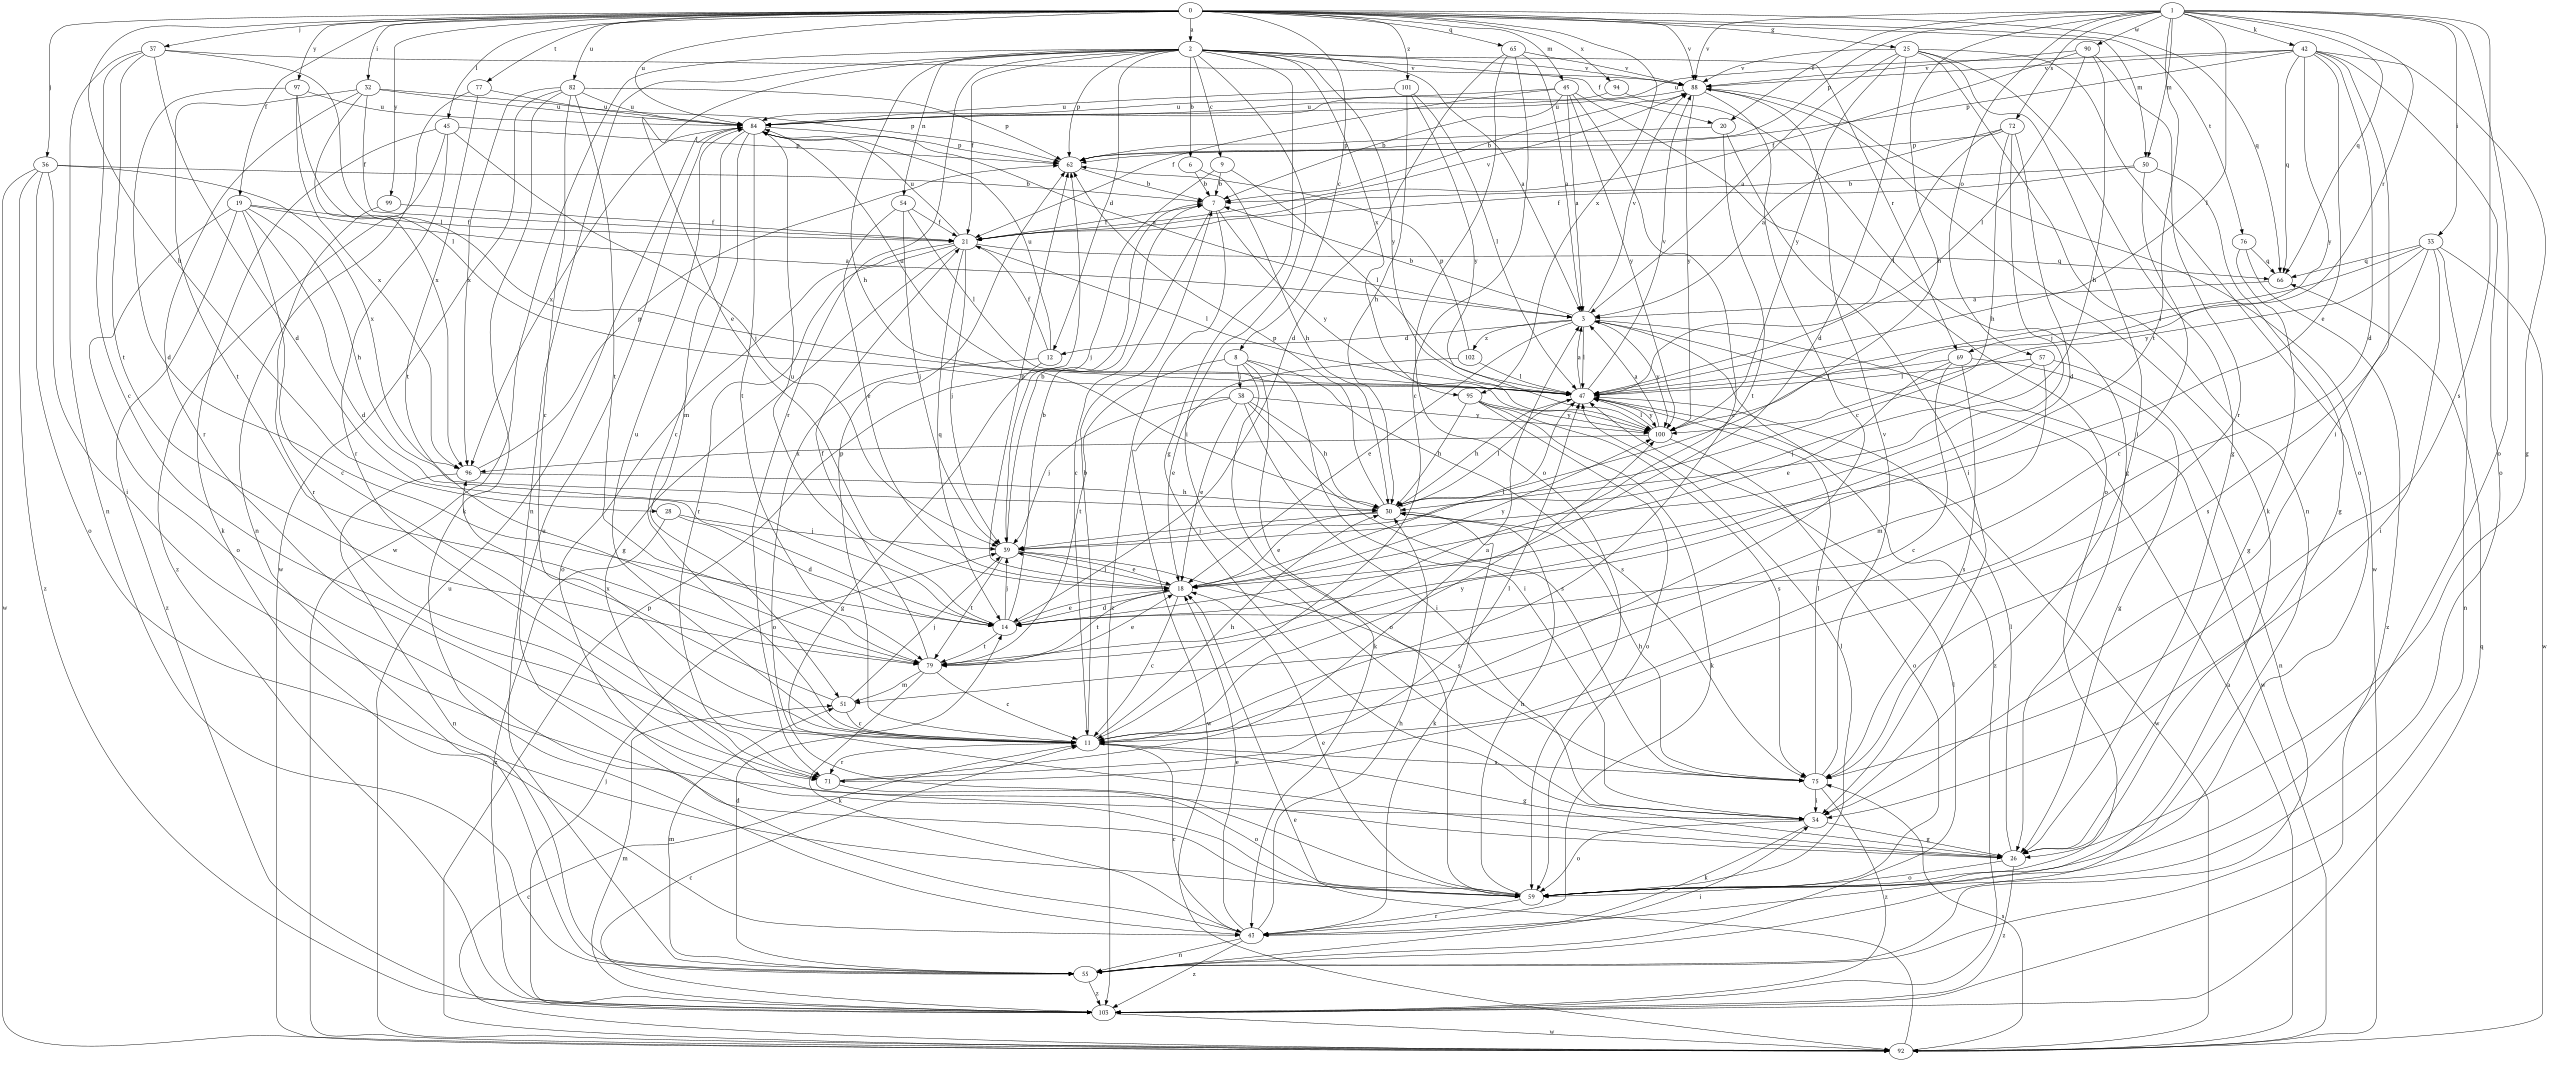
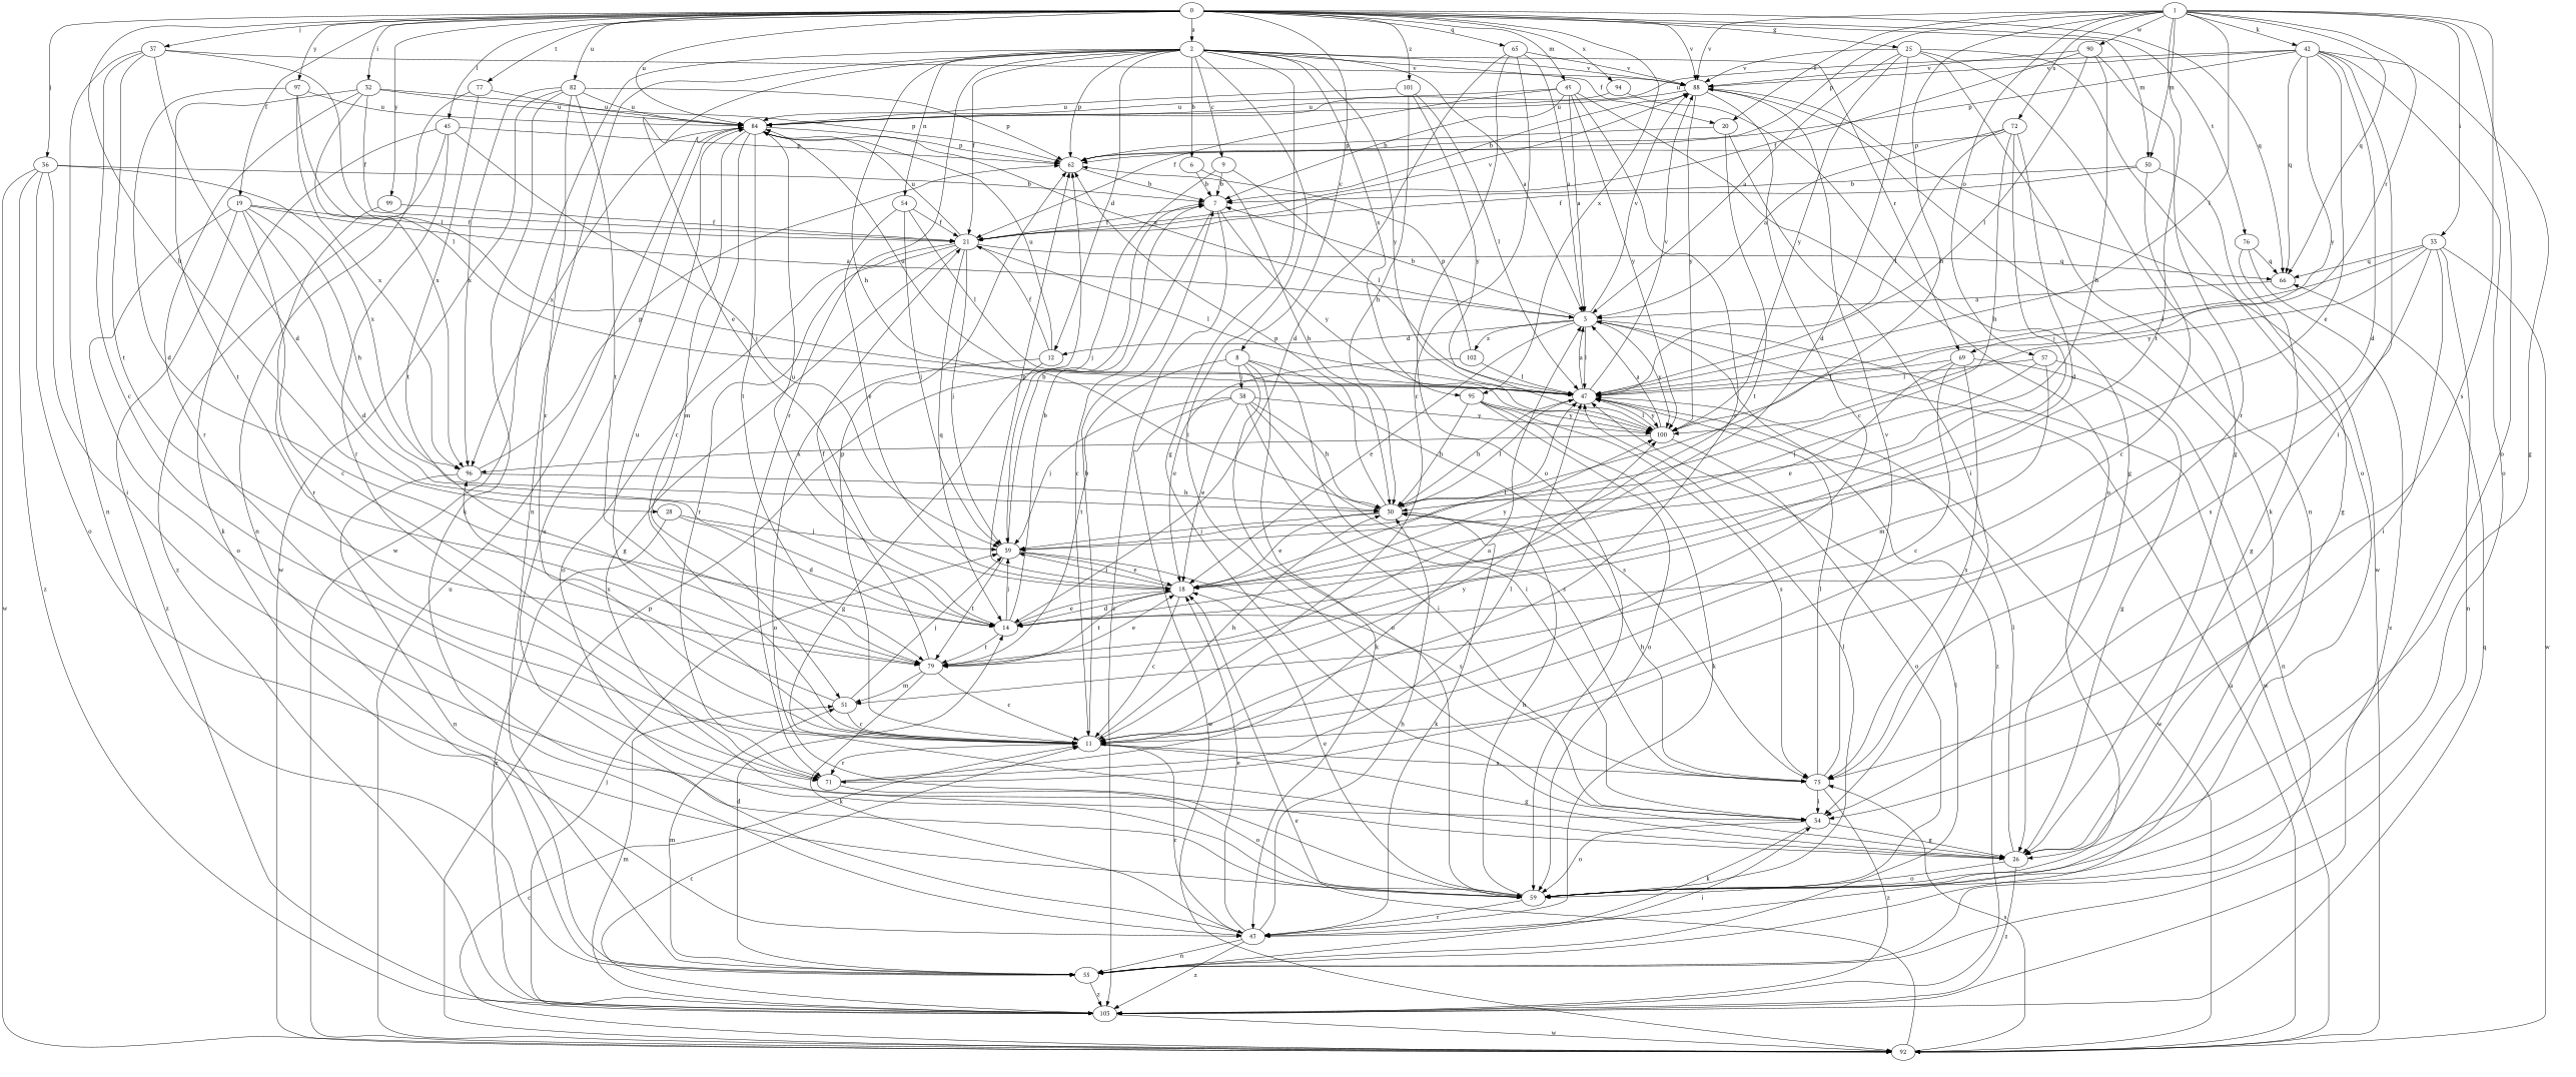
  strict digraph {
    fontname="PT Serif"
    node [fontname="PT Serif"]
    edge [fontname="PT Serif"]
    0
    2
    8
    19
    25
    28
    32
    36
    37
    45
    49
    50
    65
    66
    76
    77
    82
    84
    88
    94
    95
    97
    99
    101
    20
    30
    62
    69
    3
    6
    9
    12
    18
    21
    26
    34
    54
    55
    71
    92
    100
    59
    75
    79
    38
    43
    103
    11
    14
    39
    96
    7
    47
    51
    1
    33
    42
    57
    72
    90
    102
    0 -> 2 [label=a]
    0 -> 8 [label=c]
    0 -> 19 [label=f]
    0 -> 25 [label=g]
    0 -> 28 [label=h]
    0 -> 32 [label=i]
    0 -> 36 [label=j]
    0 -> 37 [label=j]
    0 -> 45 [label=l]
    0 -> 49 [label=m]
    0 -> 50 [label=m]
    0 -> 65 [label=q]
    0 -> 66 [label=q]
    0 -> 76 [label=t]
    0 -> 77 [label=t]
    0 -> 82 [label=u]
    0 -> 84 [label=u]
    0 -> 88 [label=v]
    0 -> 94 [label=x]
    0 -> 95 [label=x]
    0 -> 97 [label=y]
    0 -> 99 [label=y]
    0 -> 101 [label=z]
    2 -> 88 [label=v]
    2 -> 95 [label=x]
    2 -> 20 [label=f]
    2 -> 30 [label=h]
    2 -> 62 [label=p]
    2 -> 69 [label=r]
    2 -> 3 [label=a]
    2 -> 6 [label=b]
    2 -> 9 [label=c]
    2 -> 12 [label=d]
    2 -> 18 [label=e]
    2 -> 21 [label=f]
    2 -> 26 [label=g]
    2 -> 34 [label=i]
    2 -> 54 [label=n]
    2 -> 55 [label=n]
    2 -> 71 [label=r]
    2 -> 92 [label=w]
    2 -> 100 [label=y]
    8 -> 34 [label=i]
    8 -> 59 [label=o]
    8 -> 75 [label=s]
    8 -> 79 [label=t]
    8 -> 38 [label=j]
    8 -> 43 [label=k]
    19 -> 30 [label=h]
    19 -> 3 [label=a]
    19 -> 21 [label=f]
    19 -> 59 [label=o]
    19 -> 103 [label=z]
    19 -> 11 [label=c]
    19 -> 14 [label=d]
    25 -> 88 [label=v]
    25 -> 3 [label=a]
    25 -> 26 [label=g]
-   25 -> 34 [label=i]
    25 -> 55 [label=n]
    25 -> 100 [label=y]
    25 -> 59 [label=o]
    25 -> 14 [label=d]
    28 -> 103 [label=z]
    28 -> 14 [label=d]
    28 -> 39 [label=j]
    32 -> 84 [label=u]
    32 -> 62 [label=p]
    32 -> 21 [label=f]
    32 -> 71 [label=r]
    32 -> 79 [label=t]
    32 -> 96 [label=x]
    36 -> 34 [label=i]
    36 -> 92 [label=w]
    36 -> 59 [label=o]
    36 -> 103 [label=z]
    36 -> 96 [label=x]
    36 -> 7 [label=b]
    37 -> 88 [label=v]
    37 -> 55 [label=n]
    37 -> 79 [label=t]
    37 -> 11 [label=c]
    37 -> 14 [label=d]
    37 -> 47 [label=l]
    45 -> 62 [label=p]
    45 -> 71 [label=r]
    45 -> 43 [label=k]
    45 -> 103 [label=z]
    45 -> 39 [label=j]
    49 -> 84 [label=u]
    49 -> 3 [label=a]
    49 -> 21 [label=f]
    49 -> 100 [label=y]
    49 -> 59 [label=o]
    49 -> 11 [label=c]
    49 -> 7 [label=b]
    50 -> 21 [label=f]
    50 -> 26 [label=g]
    50 -> 11 [label=c]
    50 -> 7 [label=b]
    65 -> 88 [label=v]
    65 -> 3 [label=a]
    65 -> 59 [label=o]
    65 -> 11 [label=c]
    65 -> 14 [label=d]
    66 -> 3 [label=a]
    76 -> 66 [label=q]
    76 -> 26 [label=g]
    76 -> 103 [label=z]
    77 -> 84 [label=u]
    77 -> 55 [label=n]
    77 -> 79 [label=t]
    82 -> 84 [label=u]
    82 -> 62 [label=p]
    82 -> 92 [label=w]
    82 -> 79 [label=t]
    82 -> 43 [label=k]
    82 -> 11 [label=c]
    82 -> 96 [label=x]
    84 -> 62 [label=p]
    84 -> 3 [label=a]
    84 -> 79 [label=t]
    84 -> 11 [label=c]
    84 -> 96 [label=x]
    84 -> 51 [label=m]
    88 -> 84 [label=u]
    88 -> 92 [label=w]
    88 -> 100 [label=y]
    88 -> 43 [label=k]
    88 -> 11 [label=c]
    88 -> 7 [label=b]
    94 -> 84 [label=u]
    94 -> 26 [label=g]
    95 -> 30 [label=h]
    95 -> 100 [label=y]
    95 -> 59 [label=o]
    95 -> 75 [label=s]
    95 -> 43 [label=k]
    97 -> 84 [label=u]
    97 -> 14 [label=d]
    97 -> 96 [label=x]
    97 -> 47 [label=l]
    99 -> 21 [label=f]
    99 -> 71 [label=r]
    101 -> 84 [label=u]
    101 -> 30 [label=h]
    101 -> 100 [label=y]
    101 -> 47 [label=l]
    20 -> 62 [label=p]
    20 -> 34 [label=i]
    20 -> 79 [label=t]
    30 -> 62 [label=p]
    30 -> 18 [label=e]
    30 -> 43 [label=k]
    30 -> 39 [label=j]
    30 -> 47 [label=l]
    62 -> 7 [label=b]
    69 -> 18 [label=e]
    69 -> 26 [label=g]
    69 -> 75 [label=s]
    69 -> 11 [label=c]
    69 -> 47 [label=l]
    3 -> 88 [label=v]
    3 -> 12 [label=d]
    3 -> 18 [label=e]
    3 -> 92 [label=w]
    3 -> 100 [label=y]
    3 -> 103 [label=z]
    3 -> 7 [label=b]
    3 -> 47 [label=l]
    3 -> 102 [label=z]
    6 -> 30 [label=h]
    6 -> 7 [label=b]
    9 -> 39 [label=j]
    9 -> 7 [label=b]
    9 -> 47 [label=l]
    12 -> 84 [label=u]
    12 -> 21 [label=f]
    12 -> 26 [label=g]
    12 -> 59 [label=o]
    18 -> 62 [label=p]
    18 -> 100 [label=y]
    18 -> 79 [label=t]
    18 -> 11 [label=c]
    18 -> 14 [label=d]
    18 -> 39 [label=j]
    18 -> 47 [label=l]
    21 -> 66 [label=q]
    21 -> 84 [label=u]
    21 -> 88 [label=v]
    21 -> 26 [label=g]
    21 -> 71 [label=r]
    21 -> 59 [label=o]
    21 -> 14 [label=q]
    21 -> 39 [label=j]
    21 -> 47 [label=l]
    26 -> 59 [label=o]
    26 -> 103 [label=z]
    26 -> 47 [label=l]
    34 -> 26 [label=g]
    34 -> 59 [label=o]
    34 -> 43 [label=k]
    54 -> 18 [label=e]
    54 -> 21 [label=f]
    54 -> 39 [label=j]
    54 -> 47 [label=l]
    55 -> 34 [label=i]
    55 -> 103 [label=z]
    55 -> 14 [label=d]
    55 -> 47 [label=l]
    55 -> 51 [label=m]
    71 -> 3 [label=a]
    71 -> 59 [label=o]
    71 -> 47 [label=l]
    92 -> 84 [label=u]
    92 -> 62 [label=p]
    92 -> 3 [label=a]
    92 -> 18 [label=e]
    92 -> 75 [label=s]
    92 -> 11 [label=c]
    100 -> 3 [label=a]
    100 -> 59 [label=o]
    100 -> 96 [label=x]
    100 -> 47 [label=l]
    59 -> 30 [label=h]
    59 -> 18 [label=e]
    59 -> 43 [label=r]
    59 -> 47 [label=l]
    75 -> 88 [label=v]
    75 -> 30 [label=h]
    75 -> 34 [label=i]
    75 -> 103 [label=z]
    75 -> 47 [label=l]
    79 -> 18 [label=e]
    79 -> 21 [label=f]
    79 -> 43 [label=k]
    79 -> 11 [label=c]
    79 -> 51 [label=m]
    38 -> 30 [label=h]
    38 -> 18 [label=e]
    38 -> 34 [label=i]
    38 -> 92 [label=w]
    38 -> 100 [label=y]
    38 -> 75 [label=s]
    38 -> 39 [label=j]
    43 -> 84 [label=u]
    43 -> 30 [label=h]
    43 -> 18 [label=e]
    43 -> 55 [label=n]
    43 -> 103 [label=z]
    43 -> 11 [label=c]
    103 -> 66 [label=q]
    103 -> 92 [label=w]
    103 -> 11 [label=c]
    103 -> 39 [label=j]
    103 -> 51 [label=m]
    11 -> 84 [label=u]
    11 -> 30 [label=h]
    11 -> 62 [label=p]
    11 -> 26 [label=g]
    11 -> 71 [label=r]
    11 -> 100 [label=y]
    11 -> 75 [label=s]
    11 -> 7 [label=b]
    14 -> 84 [label=u]
    14 -> 18 [label=e]
    14 -> 79 [label=t]
    14 -> 39 [label=j]
    14 -> 7 [label=b]
    39 -> 18 [label=e]
    39 -> 75 [label=s]
    39 -> 79 [label=t]
    39 -> 7 [label=b]
    96 -> 30 [label=h]
    96 -> 62 [label=p]
    96 -> 55 [label=n]
    7 -> 21 [label=f]
    7 -> 100 [label=y]
    7 -> 103 [label=z]
    7 -> 11 [label=c]
    47 -> 84 [label=u]
    47 -> 88 [label=v]
    47 -> 30 [label=h]
    47 -> 3 [label=a]
    47 -> 92 [label=w]
    47 -> 100 [label=y]
    51 -> 11 [label=c]
    51 -> 39 [label=j]
    51 -> 96 [label=x]
    1 -> 50 [label=m]
    1 -> 66 [label=q]
    1 -> 88 [label=v]
    1 -> 20 [label=f]
    1 -> 30 [label=h]
    1 -> 62 [label=p]
    1 -> 69 [label=r]
    1 -> 59 [label=o]
    1 -> 75 [label=s]
    1 -> 79 [label=t]
    1 -> 47 [label=l]
    1 -> 33 [label=i]
    1 -> 42 [label=k]
    1 -> 57 [label=o]
    1 -> 72 [label=s]
    1 -> 90 [label=w]
    33 -> 66 [label=q]
    33 -> 34 [label=i]
    33 -> 55 [label=n]
    33 -> 92 [label=w]
    33 -> 100 [label=y]
    33 -> 75 [label=s]
    33 -> 47 [label=l]
    42 -> 66 [label=q]
    42 -> 84 [label=u]
    42 -> 88 [label=v]
    42 -> 62 [label=p]
    42 -> 18 [label=e]
    42 -> 26 [label=g]
    42 -> 34 [label=i]
    42 -> 100 [label=y]
    42 -> 59 [label=o]
    42 -> 14 [label=d]
    57 -> 55 [label=n]
    57 -> 39 [label=j]
    57 -> 47 [label=l]
    57 -> 51 [label=m]
    72 -> 30 [label=h]
    72 -> 62 [label=p]
    72 -> 3 [label=a]
    72 -> 14 [label=d]
    72 -> 39 [label=j]
    72 -> 47 [label=l]
    90 -> 88 [label=v]
    90 -> 30 [label=h]
    90 -> 21 [label=f]
    90 -> 71 [label=r]
    90 -> 47 [label=l]
    102 -> 62 [label=p]
    102 -> 18 [label=e]
    102 -> 47 [label=l]
  }
